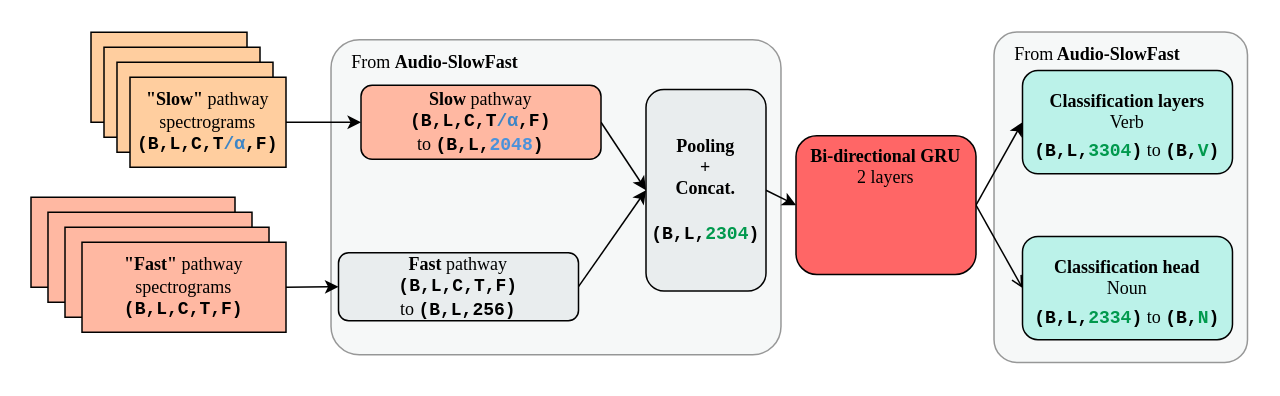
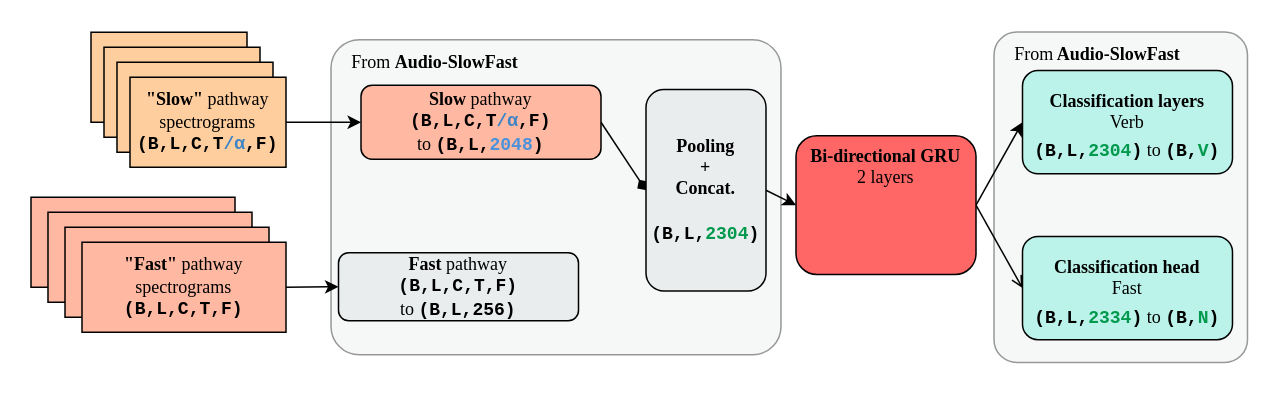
  <mxCell id="0" />
  <mxCell id="1" parent="0" />
  <mxCell id="2" value="&lt;span style=&quot;font-weight: normal;&quot;&gt;From&lt;/span&gt; Audio-SlowFast" style="rounded=1;whiteSpace=wrap;html=1;strokeColor=#000000;fontFamily=CMU Serif;fontSize=12;fontColor=#000000;fillColor=#E9EDEE;arcSize=9;opacity=40;fontStyle=1;verticalAlign=top;align=left;spacing=3;spacingLeft=11;" parent="1" vertex="1"><mxGeometry x="662" y="20.88" width="169" height="220.25" as="geometry" /></mxCell>
  <mxCell id="3" value="&lt;span style=&quot;font-weight: normal;&quot;&gt;From &lt;/span&gt;Audio-SlowFast" style="rounded=1;whiteSpace=wrap;html=1;strokeColor=#000000;fontFamily=CMU Serif;fontSize=12;fontColor=#000000;fillColor=#E9EDEE;arcSize=9;opacity=40;fontStyle=1;verticalAlign=top;align=left;spacing=3;spacingLeft=11;" parent="1" vertex="1"><mxGeometry x="220" y="26" width="300" height="210" as="geometry" /></mxCell>
  <mxCell id="4" value="" style="group;fillColor=none;" parent="1" vertex="1" connectable="0"><mxGeometry x="60" y="21" width="130" height="90" as="geometry" /></mxCell>
  <mxCell id="5" value="&lt;p style=&quot;line-height: 1.2; margin-top: 0pt; margin-bottom: 0pt;&quot; dir=&quot;ltr&quot;&gt;&lt;/p&gt;&lt;p style=&quot;line-height: 1.2; margin-top: 0pt; margin-bottom: 0pt;&quot; dir=&quot;ltr&quot;&gt;&lt;br&gt;&lt;/p&gt;&lt;span id=&quot;docs-internal-guid-2b2f71f9-7fff-df35-81ae-ea4819bf869a&quot;&gt;&lt;/span&gt;" style="rounded=0;whiteSpace=wrap;html=1;fillColor=#FFCE9F;strokeColor=#000000;" parent="4" vertex="1"><mxGeometry width="104" height="60" as="geometry" /></mxCell>
  <mxCell id="6" value="&lt;p style=&quot;line-height: 1.2; margin-top: 0pt; margin-bottom: 0pt;&quot; dir=&quot;ltr&quot;&gt;&lt;/p&gt;&lt;p style=&quot;line-height: 1.2; margin-top: 0pt; margin-bottom: 0pt;&quot; dir=&quot;ltr&quot;&gt;&lt;br&gt;&lt;/p&gt;&lt;span id=&quot;docs-internal-guid-2b2f71f9-7fff-df35-81ae-ea4819bf869a&quot;&gt;&lt;/span&gt;" style="rounded=0;whiteSpace=wrap;html=1;fillColor=#FFCE9F;strokeColor=#000000;" parent="4" vertex="1"><mxGeometry x="8.667" y="10" width="104" height="60" as="geometry" /></mxCell>
  <mxCell id="7" value="&lt;p style=&quot;line-height: 1.2; margin-top: 0pt; margin-bottom: 0pt;&quot; dir=&quot;ltr&quot;&gt;&lt;/p&gt;&lt;p style=&quot;line-height: 1.2; margin-top: 0pt; margin-bottom: 0pt;&quot; dir=&quot;ltr&quot;&gt;&lt;br&gt;&lt;/p&gt;&lt;span id=&quot;docs-internal-guid-2b2f71f9-7fff-df35-81ae-ea4819bf869a&quot;&gt;&lt;/span&gt;" style="rounded=0;whiteSpace=wrap;html=1;fillColor=#FFCE9F;strokeColor=#000000;" parent="4" vertex="1"><mxGeometry x="17.333" y="20" width="104" height="60" as="geometry" /></mxCell>
  <mxCell id="8" value="&lt;p dir=&quot;ltr&quot; style=&quot;line-height: 1.2; margin-top: 0pt; margin-bottom: 0pt;&quot;&gt;&lt;/p&gt;&lt;p dir=&quot;ltr&quot; style=&quot;line-height: 1.2; margin-top: 0pt; margin-bottom: 0pt;&quot;&gt;&lt;span style=&quot;font-size: 9pt; background-color: transparent; font-variant-numeric: normal; font-variant-east-asian: normal; vertical-align: baseline;&quot;&gt;&lt;font face=&quot;CMU Serif&quot;&gt;&lt;span style=&quot;border-color: var(--border-color); font-size: 9pt; font-variant-numeric: normal; font-variant-east-asian: normal; background-color: transparent; vertical-align: baseline;&quot;&gt;&lt;b style=&quot;&quot;&gt;&quot;Slow&quot;&lt;/b&gt;&lt;/span&gt;&lt;span style=&quot;font-weight: 400; border-color: var(--border-color); font-size: 9pt; font-variant-numeric: normal; font-variant-east-asian: normal; background-color: transparent; vertical-align: baseline;&quot;&gt; &lt;/span&gt;&lt;span style=&quot;font-weight: 400; border-color: var(--border-color); font-size: 9pt; font-variant-numeric: normal; font-variant-east-asian: normal; background-color: transparent; vertical-align: baseline;&quot;&gt;pathway spectrograms&lt;/span&gt;&lt;/font&gt;&lt;br&gt;&lt;/span&gt;&lt;/p&gt;&lt;p dir=&quot;ltr&quot; style=&quot;line-height: 1.2; margin-top: 0pt; margin-bottom: 0pt;&quot;&gt;&lt;/p&gt;&lt;div&gt;&lt;/div&gt;&lt;b&gt;&lt;span style=&quot;font-size: 9pt; font-family: &amp;quot;Courier New&amp;quot;, monospace; background-color: transparent; font-variant-numeric: normal; font-variant-east-asian: normal; vertical-align: baseline;&quot;&gt;(B,L,C,T&lt;/span&gt;&lt;span style=&quot;font-size: 9pt; font-family: &amp;quot;Courier New&amp;quot;, monospace; color: rgb(61, 133, 198); background-color: transparent; font-variant-numeric: normal; font-variant-east-asian: normal; vertical-align: baseline;&quot;&gt;/α&lt;/span&gt;&lt;span style=&quot;font-size: 9pt; font-family: &amp;quot;Courier New&amp;quot;, monospace; background-color: transparent; font-variant-numeric: normal; font-variant-east-asian: normal; vertical-align: baseline;&quot;&gt;,F)&lt;/span&gt;&lt;/b&gt;&lt;span id=&quot;docs-internal-guid-2b2f71f9-7fff-df35-81ae-ea4819bf869a&quot;&gt;&lt;/span&gt;" style="rounded=0;whiteSpace=wrap;html=1;fillColor=#FFCE9F;strokeColor=#000000;" parent="4" vertex="1"><mxGeometry x="26" y="30" width="104" height="60" as="geometry" /></mxCell>
  <mxCell id="9" value="" style="group" parent="1" vertex="1" connectable="0"><mxGeometry x="20" y="131" width="170" height="90" as="geometry" /></mxCell>
  <mxCell id="10" value="&lt;p style=&quot;line-height: 1.2; margin-top: 0pt; margin-bottom: 0pt;&quot; dir=&quot;ltr&quot;&gt;&lt;/p&gt;&lt;p style=&quot;line-height: 1.2; margin-top: 0pt; margin-bottom: 0pt;&quot; dir=&quot;ltr&quot;&gt;&lt;br&gt;&lt;/p&gt;&lt;span id=&quot;docs-internal-guid-2b2f71f9-7fff-df35-81ae-ea4819bf869a&quot;&gt;&lt;/span&gt;" style="rounded=0;whiteSpace=wrap;html=1;fillColor=#ffb8a2;strokeColor=#000000;" parent="9" vertex="1"><mxGeometry width="136" height="60" as="geometry" /></mxCell>
  <mxCell id="11" value="&lt;p style=&quot;line-height: 1.2; margin-top: 0pt; margin-bottom: 0pt;&quot; dir=&quot;ltr&quot;&gt;&lt;/p&gt;&lt;p style=&quot;line-height: 1.2; margin-top: 0pt; margin-bottom: 0pt;&quot; dir=&quot;ltr&quot;&gt;&lt;br&gt;&lt;/p&gt;&lt;span id=&quot;docs-internal-guid-2b2f71f9-7fff-df35-81ae-ea4819bf869a&quot;&gt;&lt;/span&gt;" style="rounded=0;whiteSpace=wrap;html=1;fillColor=#ffb8a2;strokeColor=#000000;" parent="9" vertex="1"><mxGeometry x="11.333" y="10" width="136" height="60" as="geometry" /></mxCell>
  <mxCell id="12" value="&lt;p style=&quot;line-height: 1.2; margin-top: 0pt; margin-bottom: 0pt;&quot; dir=&quot;ltr&quot;&gt;&lt;/p&gt;&lt;p style=&quot;line-height: 1.2; margin-top: 0pt; margin-bottom: 0pt;&quot; dir=&quot;ltr&quot;&gt;&lt;br&gt;&lt;/p&gt;&lt;span id=&quot;docs-internal-guid-2b2f71f9-7fff-df35-81ae-ea4819bf869a&quot;&gt;&lt;/span&gt;" style="rounded=0;whiteSpace=wrap;html=1;fillColor=#ffb8a2;strokeColor=#000000;" parent="9" vertex="1"><mxGeometry x="22.667" y="20" width="136" height="60" as="geometry" /></mxCell>
  <mxCell id="13" value="&lt;p style=&quot;line-height: 1.2; margin-top: 0pt; margin-bottom: 0pt;&quot; dir=&quot;ltr&quot;&gt;&lt;/p&gt;&lt;p style=&quot;line-height: 1.2; margin-top: 0pt; margin-bottom: 0pt;&quot; dir=&quot;ltr&quot;&gt;&lt;span style=&quot;font-size: 9pt; background-color: transparent; font-variant-numeric: normal; font-variant-east-asian: normal; vertical-align: baseline;&quot;&gt;&lt;font face=&quot;CMU Serif&quot;&gt;&lt;span style=&quot;border-color: var(--border-color); font-size: 9pt; font-variant-numeric: normal; font-variant-east-asian: normal; background-color: transparent; vertical-align: baseline;&quot;&gt;&lt;b style=&quot;&quot;&gt;&quot;Fast&quot;&lt;/b&gt;&lt;/span&gt;&lt;span style=&quot;font-weight: 400; border-color: var(--border-color); font-size: 9pt; font-variant-numeric: normal; font-variant-east-asian: normal; background-color: transparent; vertical-align: baseline;&quot;&gt; &lt;/span&gt;&lt;span style=&quot;font-weight: 400; border-color: var(--border-color); font-size: 9pt; font-variant-numeric: normal; font-variant-east-asian: normal; background-color: transparent; vertical-align: baseline;&quot;&gt;pathway spectrograms&lt;/span&gt;&lt;/font&gt;&lt;br&gt;&lt;/span&gt;&lt;/p&gt;&lt;p style=&quot;line-height: 1.2; margin-top: 0pt; margin-bottom: 0pt;&quot; dir=&quot;ltr&quot;&gt;&lt;/p&gt;&lt;div&gt;&lt;/div&gt;&lt;span style=&quot;font-size: 9pt; font-family: &amp;quot;Courier New&amp;quot;, monospace; background-color: transparent; font-weight: 700; font-variant-numeric: normal; font-variant-east-asian: normal; vertical-align: baseline;&quot;&gt;(B,L,C,T&lt;/span&gt;&lt;span style=&quot;font-size: 9pt; font-family: &amp;quot;Courier New&amp;quot;, monospace; background-color: transparent; font-weight: 700; font-variant-numeric: normal; font-variant-east-asian: normal; vertical-align: baseline;&quot;&gt;,F)&lt;/span&gt;&lt;span id=&quot;docs-internal-guid-2b2f71f9-7fff-df35-81ae-ea4819bf869a&quot;&gt;&lt;/span&gt;" style="rounded=0;whiteSpace=wrap;html=1;fillColor=#ffb8a2;strokeColor=#000000;" parent="9" vertex="1"><mxGeometry x="34" y="30" width="136" height="60" as="geometry" /></mxCell>
  <mxCell id="14" value="" style="group" parent="1" vertex="1" connectable="0"><mxGeometry x="681" y="46.56" width="140" height="68.75" as="geometry" /></mxCell>
  <mxCell id="15" value="&lt;font style=&quot;font-size: 12px;&quot;&gt;&lt;b&gt;Classification layers&lt;/b&gt;&lt;br&gt;Verb&lt;br&gt;&lt;br&gt;&lt;/font&gt;" style="rounded=1;whiteSpace=wrap;html=1;strokeColor=#000000;fontFamily=CMU Serif;fontSize=12;fillColor=#BBF2E9;fontColor=#000000;" parent="14" vertex="1"><mxGeometry width="139.991" height="68.75" as="geometry" /></mxCell>
- <mxCell id="16" value="&lt;p style=&quot;line-height: 1.2; margin-top: 0pt; margin-bottom: 0pt;&quot; dir=&quot;ltr&quot;&gt;&lt;/p&gt;&lt;p style=&quot;line-height: 1.2; margin-top: 0pt; margin-bottom: 0pt;&quot; dir=&quot;ltr&quot;&gt;&lt;/p&gt;&lt;font style=&quot;font-weight: bold; font-family: &amp;quot;Courier New&amp;quot;, monospace;&quot; color=&quot;#000000&quot;&gt;(B,L,&lt;/font&gt;&lt;font style=&quot;font-weight: bold; font-family: &amp;quot;Courier New&amp;quot;, monospace;&quot; color=&quot;#00994d&quot;&gt;3304&lt;/font&gt;&lt;font style=&quot;color: rgb(0, 0, 0); font-weight: bold;&quot; face=&quot;Courier New, monospace&quot;&gt;)&lt;/font&gt;&lt;font color=&quot;#000000&quot;&gt; to &lt;/font&gt;&lt;font style=&quot;font-weight: bold;&quot; face=&quot;Courier New, monospace&quot;&gt;&lt;font color=&quot;#000000&quot;&gt;(B,&lt;/font&gt;&lt;font color=&quot;#00994d&quot;&gt;V&lt;/font&gt;&lt;font color=&quot;#000000&quot;&gt;)&lt;/font&gt;&lt;/font&gt;&lt;span id=&quot;docs-internal-guid-6170a6ac-7fff-06c2-43d6-b7a431d9816a&quot;&gt;&lt;/span&gt;" style="text;html=1;strokeColor=none;fillColor=none;align=center;verticalAlign=middle;whiteSpace=wrap;rounded=0;fontSize=12;fontFamily=CMU Serif;fontColor=#FFFFFF;" parent="14" vertex="1"><mxGeometry y="38.75" width="140" height="30" as="geometry" /></mxCell>
+ <mxCell id="16" value="&lt;p style=&quot;line-height: 1.2; margin-top: 0pt; margin-bottom: 0pt;&quot; dir=&quot;ltr&quot;&gt;&lt;/p&gt;&lt;p style=&quot;line-height: 1.2; margin-top: 0pt; margin-bottom: 0pt;&quot; dir=&quot;ltr&quot;&gt;&lt;/p&gt;&lt;font style=&quot;font-weight: bold; font-family: &amp;quot;Courier New&amp;quot;, monospace;&quot; color=&quot;#000000&quot;&gt;(B,L,&lt;/font&gt;&lt;font style=&quot;font-weight: bold; font-family: &amp;quot;Courier New&amp;quot;, monospace;&quot; color=&quot;#00994d&quot;&gt;2304&lt;/font&gt;&lt;font style=&quot;color: rgb(0, 0, 0); font-weight: bold;&quot; face=&quot;Courier New, monospace&quot;&gt;)&lt;/font&gt;&lt;font color=&quot;#000000&quot;&gt; to &lt;/font&gt;&lt;font style=&quot;font-weight: bold;&quot; face=&quot;Courier New, monospace&quot;&gt;&lt;font color=&quot;#000000&quot;&gt;(B,&lt;/font&gt;&lt;font color=&quot;#00994d&quot;&gt;V&lt;/font&gt;&lt;font color=&quot;#000000&quot;&gt;)&lt;/font&gt;&lt;/font&gt;&lt;span id=&quot;docs-internal-guid-6170a6ac-7fff-06c2-43d6-b7a431d9816a&quot;&gt;&lt;/span&gt;" style="text;html=1;strokeColor=none;fillColor=none;align=center;verticalAlign=middle;whiteSpace=wrap;rounded=0;fontSize=12;fontFamily=CMU Serif;fontColor=#FFFFFF;" parent="14" vertex="1"><mxGeometry y="38.75" width="140" height="30" as="geometry" /></mxCell>
  <mxCell id="17" value="" style="group" parent="1" vertex="1" connectable="0"><mxGeometry x="681" y="157.19" width="140" height="68.75" as="geometry" /></mxCell>
- <mxCell id="18" value="&lt;font style=&quot;font-size: 12px;&quot;&gt;&lt;b&gt;Classification head&lt;/b&gt;&lt;br&gt;Noun&lt;br&gt;&lt;br&gt;&lt;/font&gt;" style="rounded=1;whiteSpace=wrap;html=1;strokeColor=#000000;fontFamily=CMU Serif;fontSize=12;fillColor=#BBF2E9;fontColor=#000000;" parent="17" vertex="1"><mxGeometry width="139.991" height="68.75" as="geometry" /></mxCell>
+ <mxCell id="18" value="&lt;font style=&quot;font-size: 12px;&quot;&gt;&lt;b&gt;Classification head&lt;/b&gt;&lt;br&gt;Fast&lt;br&gt;&lt;br&gt;&lt;/font&gt;" style="rounded=1;whiteSpace=wrap;html=1;strokeColor=#000000;fontFamily=CMU Serif;fontSize=12;fillColor=#BBF2E9;fontColor=#000000;" parent="17" vertex="1"><mxGeometry width="139.991" height="68.75" as="geometry" /></mxCell>
  <mxCell id="19" value="&lt;p style=&quot;line-height: 1.2; margin-top: 0pt; margin-bottom: 0pt;&quot; dir=&quot;ltr&quot;&gt;&lt;/p&gt;&lt;p style=&quot;line-height: 1.2; margin-top: 0pt; margin-bottom: 0pt;&quot; dir=&quot;ltr&quot;&gt;&lt;/p&gt;&lt;font style=&quot;font-weight: bold; font-family: &amp;quot;Courier New&amp;quot;, monospace;&quot; color=&quot;#000000&quot;&gt;(B,L,&lt;/font&gt;&lt;font style=&quot;font-weight: bold; font-family: &amp;quot;Courier New&amp;quot;, monospace;&quot; color=&quot;#00994d&quot;&gt;2334&lt;/font&gt;&lt;font style=&quot;color: rgb(0, 0, 0); font-weight: bold;&quot; face=&quot;Courier New, monospace&quot;&gt;)&lt;/font&gt;&lt;font color=&quot;#000000&quot;&gt; to &lt;/font&gt;&lt;font style=&quot;font-weight: bold;&quot; face=&quot;Courier New, monospace&quot;&gt;&lt;font color=&quot;#000000&quot;&gt;(B,&lt;/font&gt;&lt;font color=&quot;#00994d&quot;&gt;N&lt;/font&gt;&lt;font color=&quot;#000000&quot;&gt;)&lt;/font&gt;&lt;/font&gt;&lt;span id=&quot;docs-internal-guid-6170a6ac-7fff-06c2-43d6-b7a431d9816a&quot;&gt;&lt;/span&gt;" style="text;html=1;strokeColor=none;fillColor=none;align=center;verticalAlign=middle;whiteSpace=wrap;rounded=0;fontSize=12;fontFamily=CMU Serif;fontColor=#FFFFFF;" parent="17" vertex="1"><mxGeometry y="38.75" width="140" height="30" as="geometry" /></mxCell>
- <mxCell id="20" style="edgeStyle=none;curved=1;orthogonalLoop=1;jettySize=auto;html=1;exitX=1;exitY=0.5;exitDx=0;exitDy=0;entryX=0;entryY=0.5;entryDx=0;entryDy=0;strokeWidth=1;fontFamily=CMU Serif;fontSize=12;fontColor=#00994D;startArrow=none;startFill=0;endArrow=classic;endFill=1;" parent="1" source="21" target="29" edge="1"><mxGeometry relative="1" as="geometry" /></mxCell>
+ <mxCell id="20" style="edgeStyle=none;curved=1;orthogonalLoop=1;jettySize=auto;html=1;exitX=1;exitY=0.5;exitDx=0;exitDy=0;entryX=0;entryY=0.5;entryDx=0;entryDy=0;strokeWidth=1;fontFamily=CMU Serif;fontSize=12;fontColor=#00994D;startArrow=none;startFill=0;endArrow=diamond;endFill=1;" parent="1" source="21" target="29" edge="1"><mxGeometry relative="1" as="geometry" /></mxCell>
  <mxCell id="21" value="&lt;b&gt;Slow&lt;/b&gt; pathway&lt;br&gt;&lt;font style=&quot;font-weight: bold;&quot; face=&quot;Courier New&quot;&gt;(B,L,C,T&lt;/font&gt;&lt;span style=&quot;font-weight: bold; font-family: &amp;quot;Courier New&amp;quot;; border-color: var(--border-color); font-size: 9pt; font-variant-numeric: normal; font-variant-east-asian: normal; background-color: transparent; color: rgb(61, 133, 198); vertical-align: baseline;&quot;&gt;/α&lt;/span&gt;&lt;span style=&quot;border-color: var(--border-color); font-size: 9pt; font-variant-numeric: normal; font-variant-east-asian: normal; background-color: transparent; vertical-align: baseline;&quot;&gt;&lt;font style=&quot;font-weight: bold;&quot; face=&quot;Courier New&quot;&gt;,F)&lt;/font&gt;&lt;br&gt;to&amp;nbsp;&lt;/span&gt;&lt;b style=&quot;border-color: var(--border-color); font-family: &amp;quot;Courier New&amp;quot;;&quot;&gt;(B,L,&lt;font color=&quot;#4b92db&quot;&gt;2048&lt;/font&gt;&lt;span style=&quot;border-color: var(--border-color); font-size: 9pt; font-variant-numeric: normal; font-variant-east-asian: normal; background-color: transparent; vertical-align: baseline;&quot;&gt;)&lt;/span&gt;&lt;/b&gt;" style="rounded=1;whiteSpace=wrap;html=1;strokeColor=#000000;fontFamily=CMU Serif;fontSize=12;fontColor=#000000;fillColor=#ffb8a2;" parent="1" vertex="1"><mxGeometry x="240" y="56.31" width="160" height="49.38" as="geometry" /></mxCell>
- <mxCell id="22" style="edgeStyle=none;curved=1;orthogonalLoop=1;jettySize=auto;html=1;exitX=1;exitY=0.5;exitDx=0;exitDy=0;entryX=0;entryY=0.5;entryDx=0;entryDy=0;strokeWidth=1;fontFamily=CMU Serif;fontSize=12;fontColor=#00994D;startArrow=none;startFill=0;endArrow=classic;endFill=1;" parent="1" source="23" target="29" edge="1"><mxGeometry relative="1" as="geometry" /></mxCell>
  <mxCell id="23" value="&lt;b&gt;Fast&lt;/b&gt; pathway&lt;br&gt;&lt;font style=&quot;font-weight: bold;&quot; face=&quot;Courier New&quot;&gt;(B,L,C,T&lt;/font&gt;&lt;span style=&quot;border-color: var(--border-color); font-size: 9pt; font-variant-numeric: normal; font-variant-east-asian: normal; background-color: transparent; vertical-align: baseline;&quot;&gt;&lt;font style=&quot;font-weight: bold;&quot; face=&quot;Courier New&quot;&gt;,F)&lt;/font&gt;&lt;br&gt;to&amp;nbsp;&lt;/span&gt;&lt;b style=&quot;border-color: var(--border-color); font-family: &amp;quot;Courier New&amp;quot;;&quot;&gt;(B,L,256&lt;span style=&quot;border-color: var(--border-color); font-size: 9pt; font-variant-numeric: normal; font-variant-east-asian: normal; background-color: transparent; vertical-align: baseline;&quot;&gt;)&lt;/span&gt;&lt;/b&gt;" style="rounded=1;whiteSpace=wrap;html=1;strokeColor=#000000;fontFamily=CMU Serif;fontSize=12;fontColor=#000000;fillColor=#E9EDEE;" parent="1" vertex="1"><mxGeometry x="225" y="167.97" width="160" height="45.31" as="geometry" /></mxCell>
  <mxCell id="24" style="edgeStyle=none;curved=1;orthogonalLoop=1;jettySize=auto;html=1;exitX=1;exitY=0.5;exitDx=0;exitDy=0;entryX=0;entryY=0.5;entryDx=0;entryDy=0;strokeWidth=1;fontFamily=CMU Serif;fontSize=12;fontColor=#00994D;startArrow=none;startFill=0;endArrow=classic;endFill=1;" parent="1" source="8" target="21" edge="1"><mxGeometry relative="1" as="geometry" /></mxCell>
  <mxCell id="25" style="edgeStyle=none;curved=1;orthogonalLoop=1;jettySize=auto;html=1;exitX=1;exitY=0.5;exitDx=0;exitDy=0;entryX=0;entryY=0.5;entryDx=0;entryDy=0;strokeWidth=1;fontFamily=CMU Serif;fontSize=12;fontColor=#00994D;startArrow=none;startFill=0;endArrow=classic;endFill=1;" parent="1" source="13" target="23" edge="1"><mxGeometry relative="1" as="geometry" /></mxCell>
  <mxCell id="26" style="edgeStyle=none;curved=1;orthogonalLoop=1;jettySize=auto;html=1;exitX=1;exitY=0.5;exitDx=0;exitDy=0;entryX=0;entryY=0.5;entryDx=0;entryDy=0;strokeWidth=1;fontFamily=CMU Serif;fontSize=12;fontColor=#00994D;startArrow=none;startFill=0;endArrow=classic;endFill=1;" parent="1" source="31" target="15" edge="1"><mxGeometry relative="1" as="geometry"><mxPoint x="600" y="135.93" as="sourcePoint" /></mxGeometry></mxCell>
  <mxCell id="27" style="edgeStyle=none;curved=1;orthogonalLoop=1;jettySize=auto;html=1;exitX=1;exitY=0.5;exitDx=0;exitDy=0;entryX=0;entryY=0.5;entryDx=0;entryDy=0;strokeWidth=1;fontFamily=CMU Serif;fontSize=12;fontColor=#00994D;startArrow=none;startFill=0;endArrow=open;endFill=1;" parent="1" source="31" target="18" edge="1"><mxGeometry relative="1" as="geometry"><mxPoint x="600" y="135.93" as="sourcePoint" /></mxGeometry></mxCell>
  <mxCell id="28" style="edgeStyle=none;curved=1;orthogonalLoop=1;jettySize=auto;html=1;exitX=1;exitY=0.5;exitDx=0;exitDy=0;entryX=0;entryY=0.5;entryDx=0;entryDy=0;strokeWidth=1;fontFamily=CMU Serif;fontSize=12;fontColor=#00994D;startArrow=none;startFill=0;endArrow=classic;endFill=1;" parent="1" source="29" target="31" edge="1"><mxGeometry relative="1" as="geometry" /></mxCell>
  <mxCell id="29" value="&lt;font color=&quot;#000000&quot;&gt;&lt;b&gt;Pooling&lt;br&gt;+&lt;br&gt;Concat.&lt;br&gt;&lt;/b&gt;&lt;/font&gt;&lt;b style=&quot;border-color: var(--border-color); font-family: &amp;quot;Courier New&amp;quot;;&quot;&gt;&lt;br&gt;&lt;font color=&quot;#000000&quot;&gt;(B,L,&lt;/font&gt;&lt;font style=&quot;border-color: var(--border-color);&quot;&gt;2304&lt;/font&gt;&lt;font color=&quot;#000000&quot;&gt;)&lt;/font&gt;&lt;/b&gt;&lt;font color=&quot;#000000&quot;&gt;&lt;b&gt;&lt;br&gt;&lt;/b&gt;&lt;/font&gt;" style="rounded=1;whiteSpace=wrap;html=1;strokeColor=#000000;fontFamily=CMU Serif;fontSize=12;fontColor=#00994D;fillColor=#E9EDEE;" parent="1" vertex="1"><mxGeometry x="430" y="59.12" width="80" height="134.38" as="geometry" /></mxCell>
  <mxCell id="30" value="" style="group" parent="1" vertex="1" connectable="0"><mxGeometry x="530" y="90" width="120" height="92.5" as="geometry" /></mxCell>
  <mxCell id="31" value="&lt;b style=&quot;font-size: 12px;&quot;&gt;Bi-directional GRU&lt;br style=&quot;font-size: 12px;&quot;&gt;&lt;/b&gt;&lt;font style=&quot;font-size: 12px;&quot;&gt;2 layers&lt;br&gt;&lt;/font&gt;" style="rounded=1;whiteSpace=wrap;html=1;strokeColor=#000000;fontFamily=CMU Serif;fontSize=12;fillColor=#FF6666;fontColor=#000000;verticalAlign=top;" parent="30" vertex="1"><mxGeometry width="120" height="92.5" as="geometry" /></mxCell>
